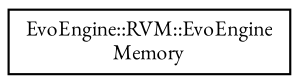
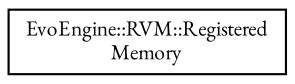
  digraph {
    rankdir=LR
    fontname="EB Garamond"
-   n1 [color=black fillcolor=white fontname="EB Garamond" fontsize=10 height=0.2 label="EvoEngine::RVM::EvoEngine\lMemory" shape=record style=filled width=0.4]
+   n1 [color=black fillcolor=white fontname="EB Garamond" fontsize=10 height=0.2 label="EvoEngine::RVM::Registered\lMemory" shape=record style=filled width=0.4]
  }
